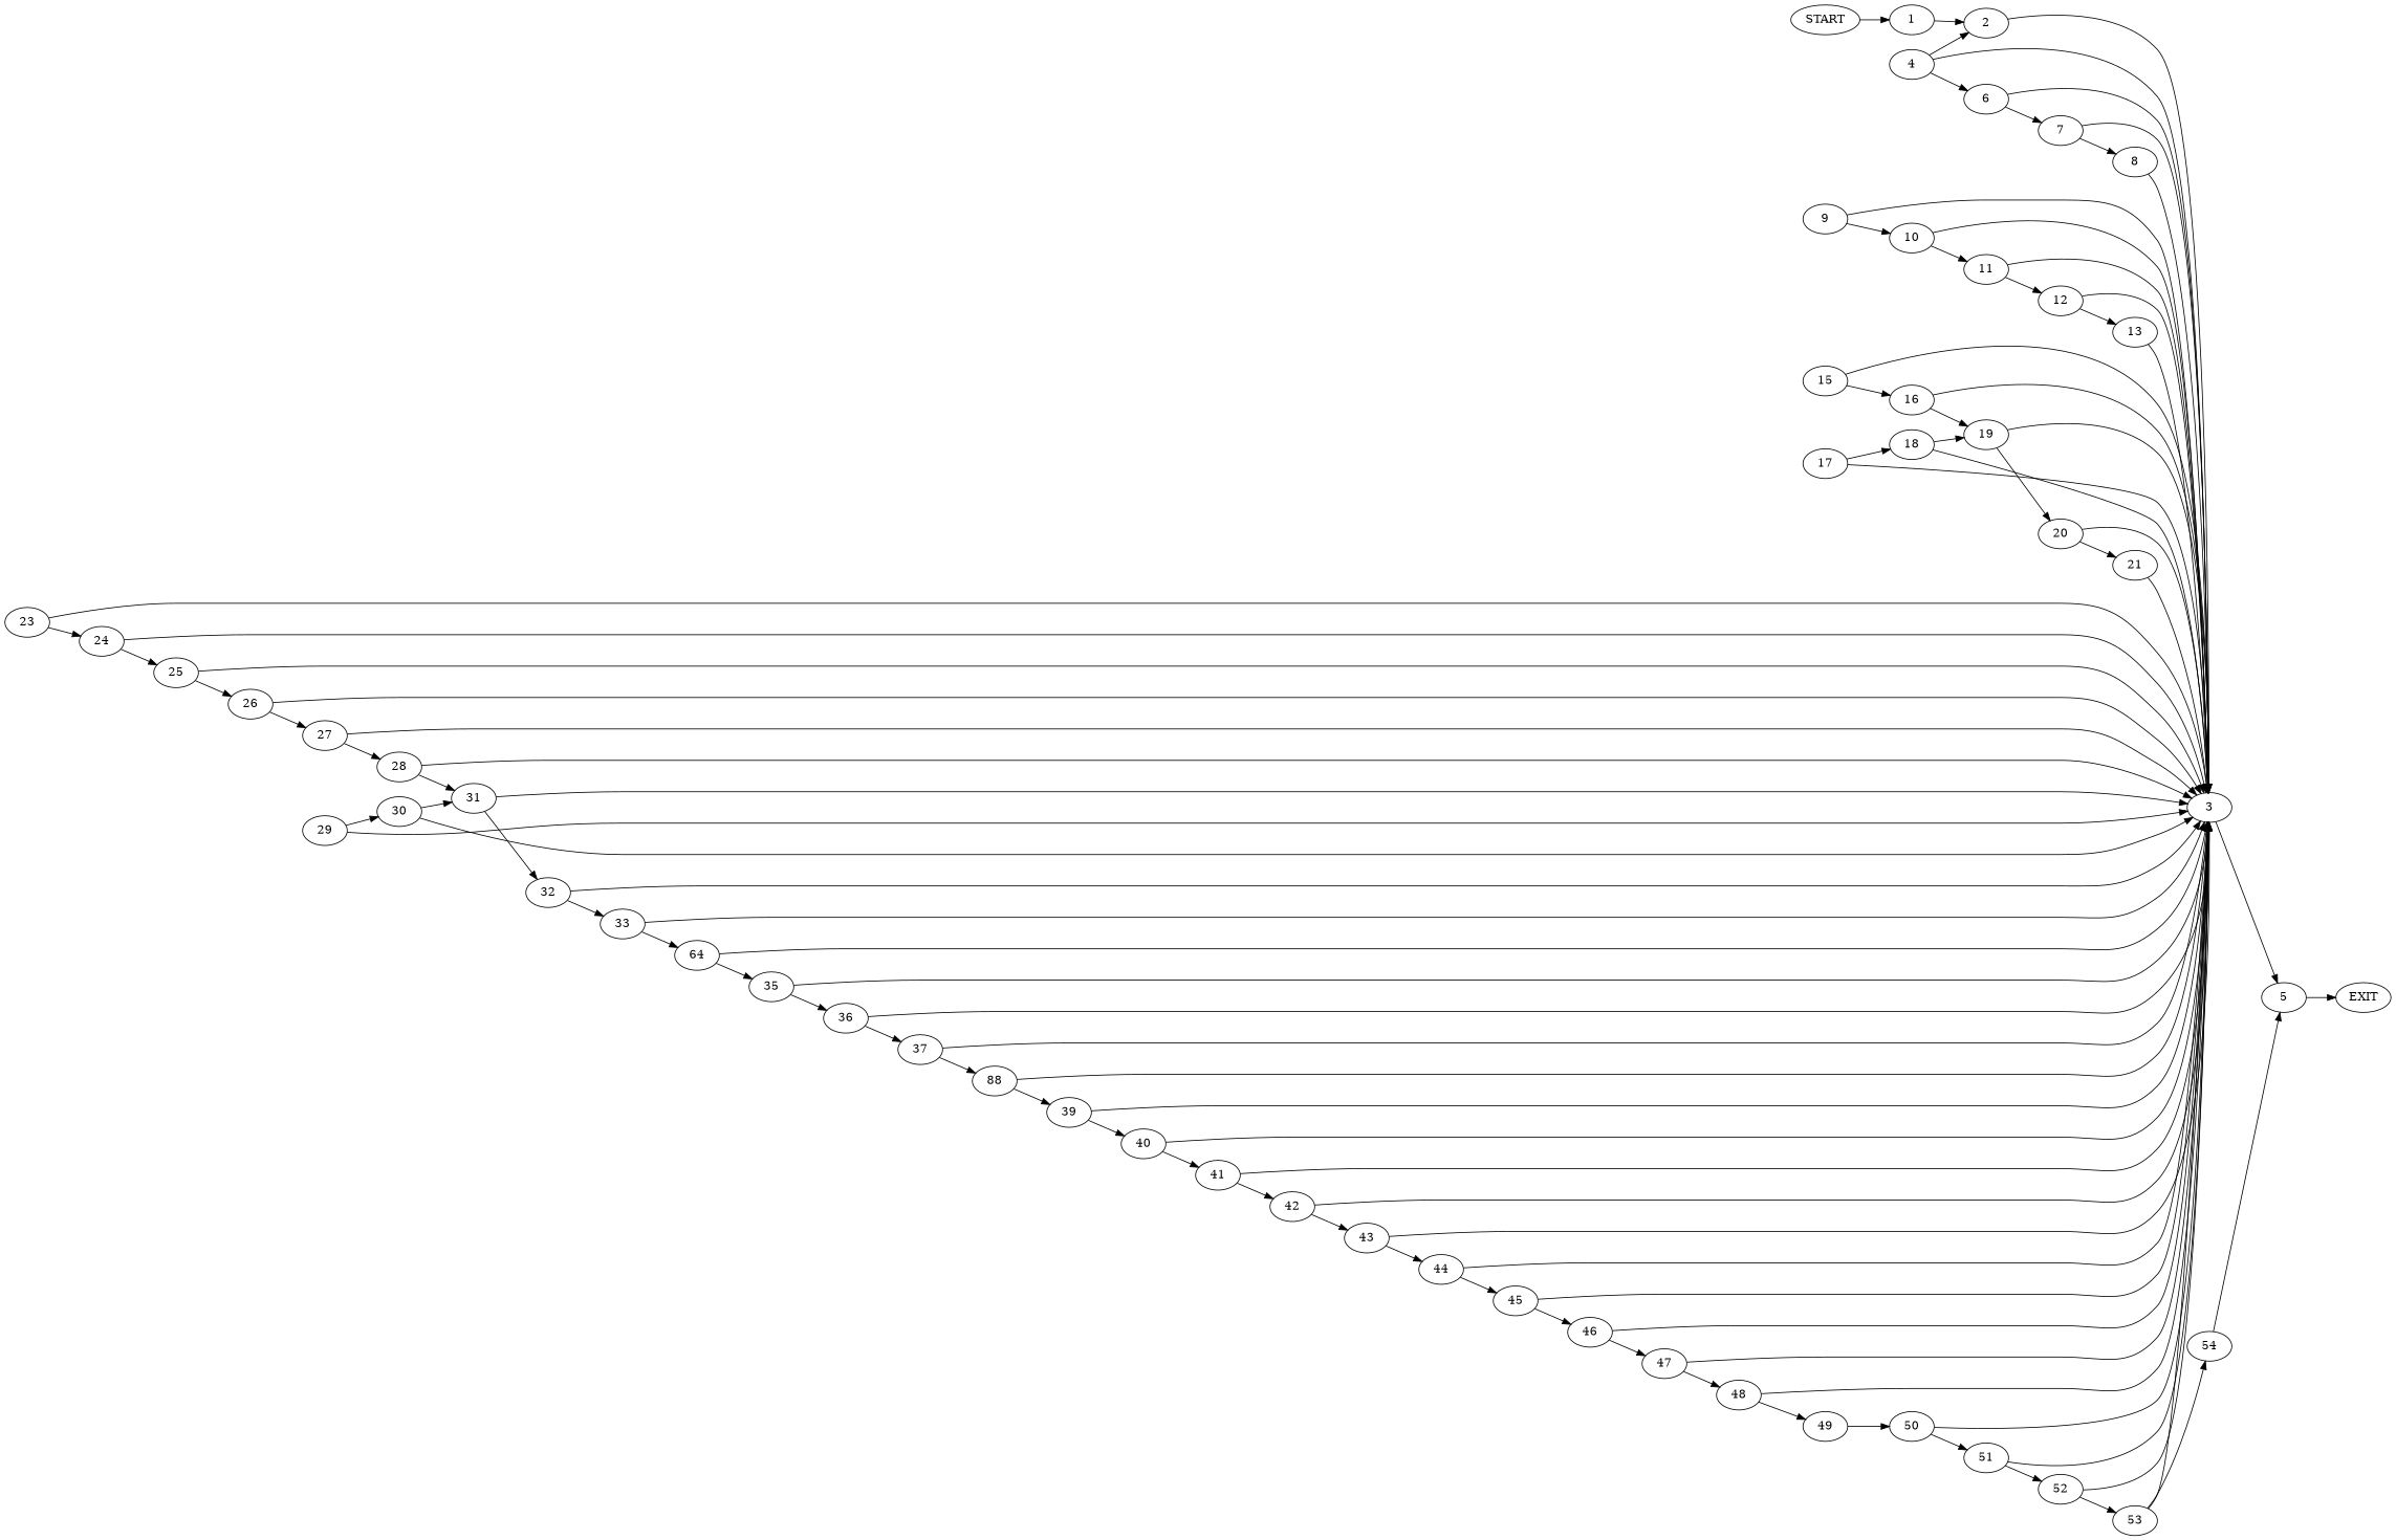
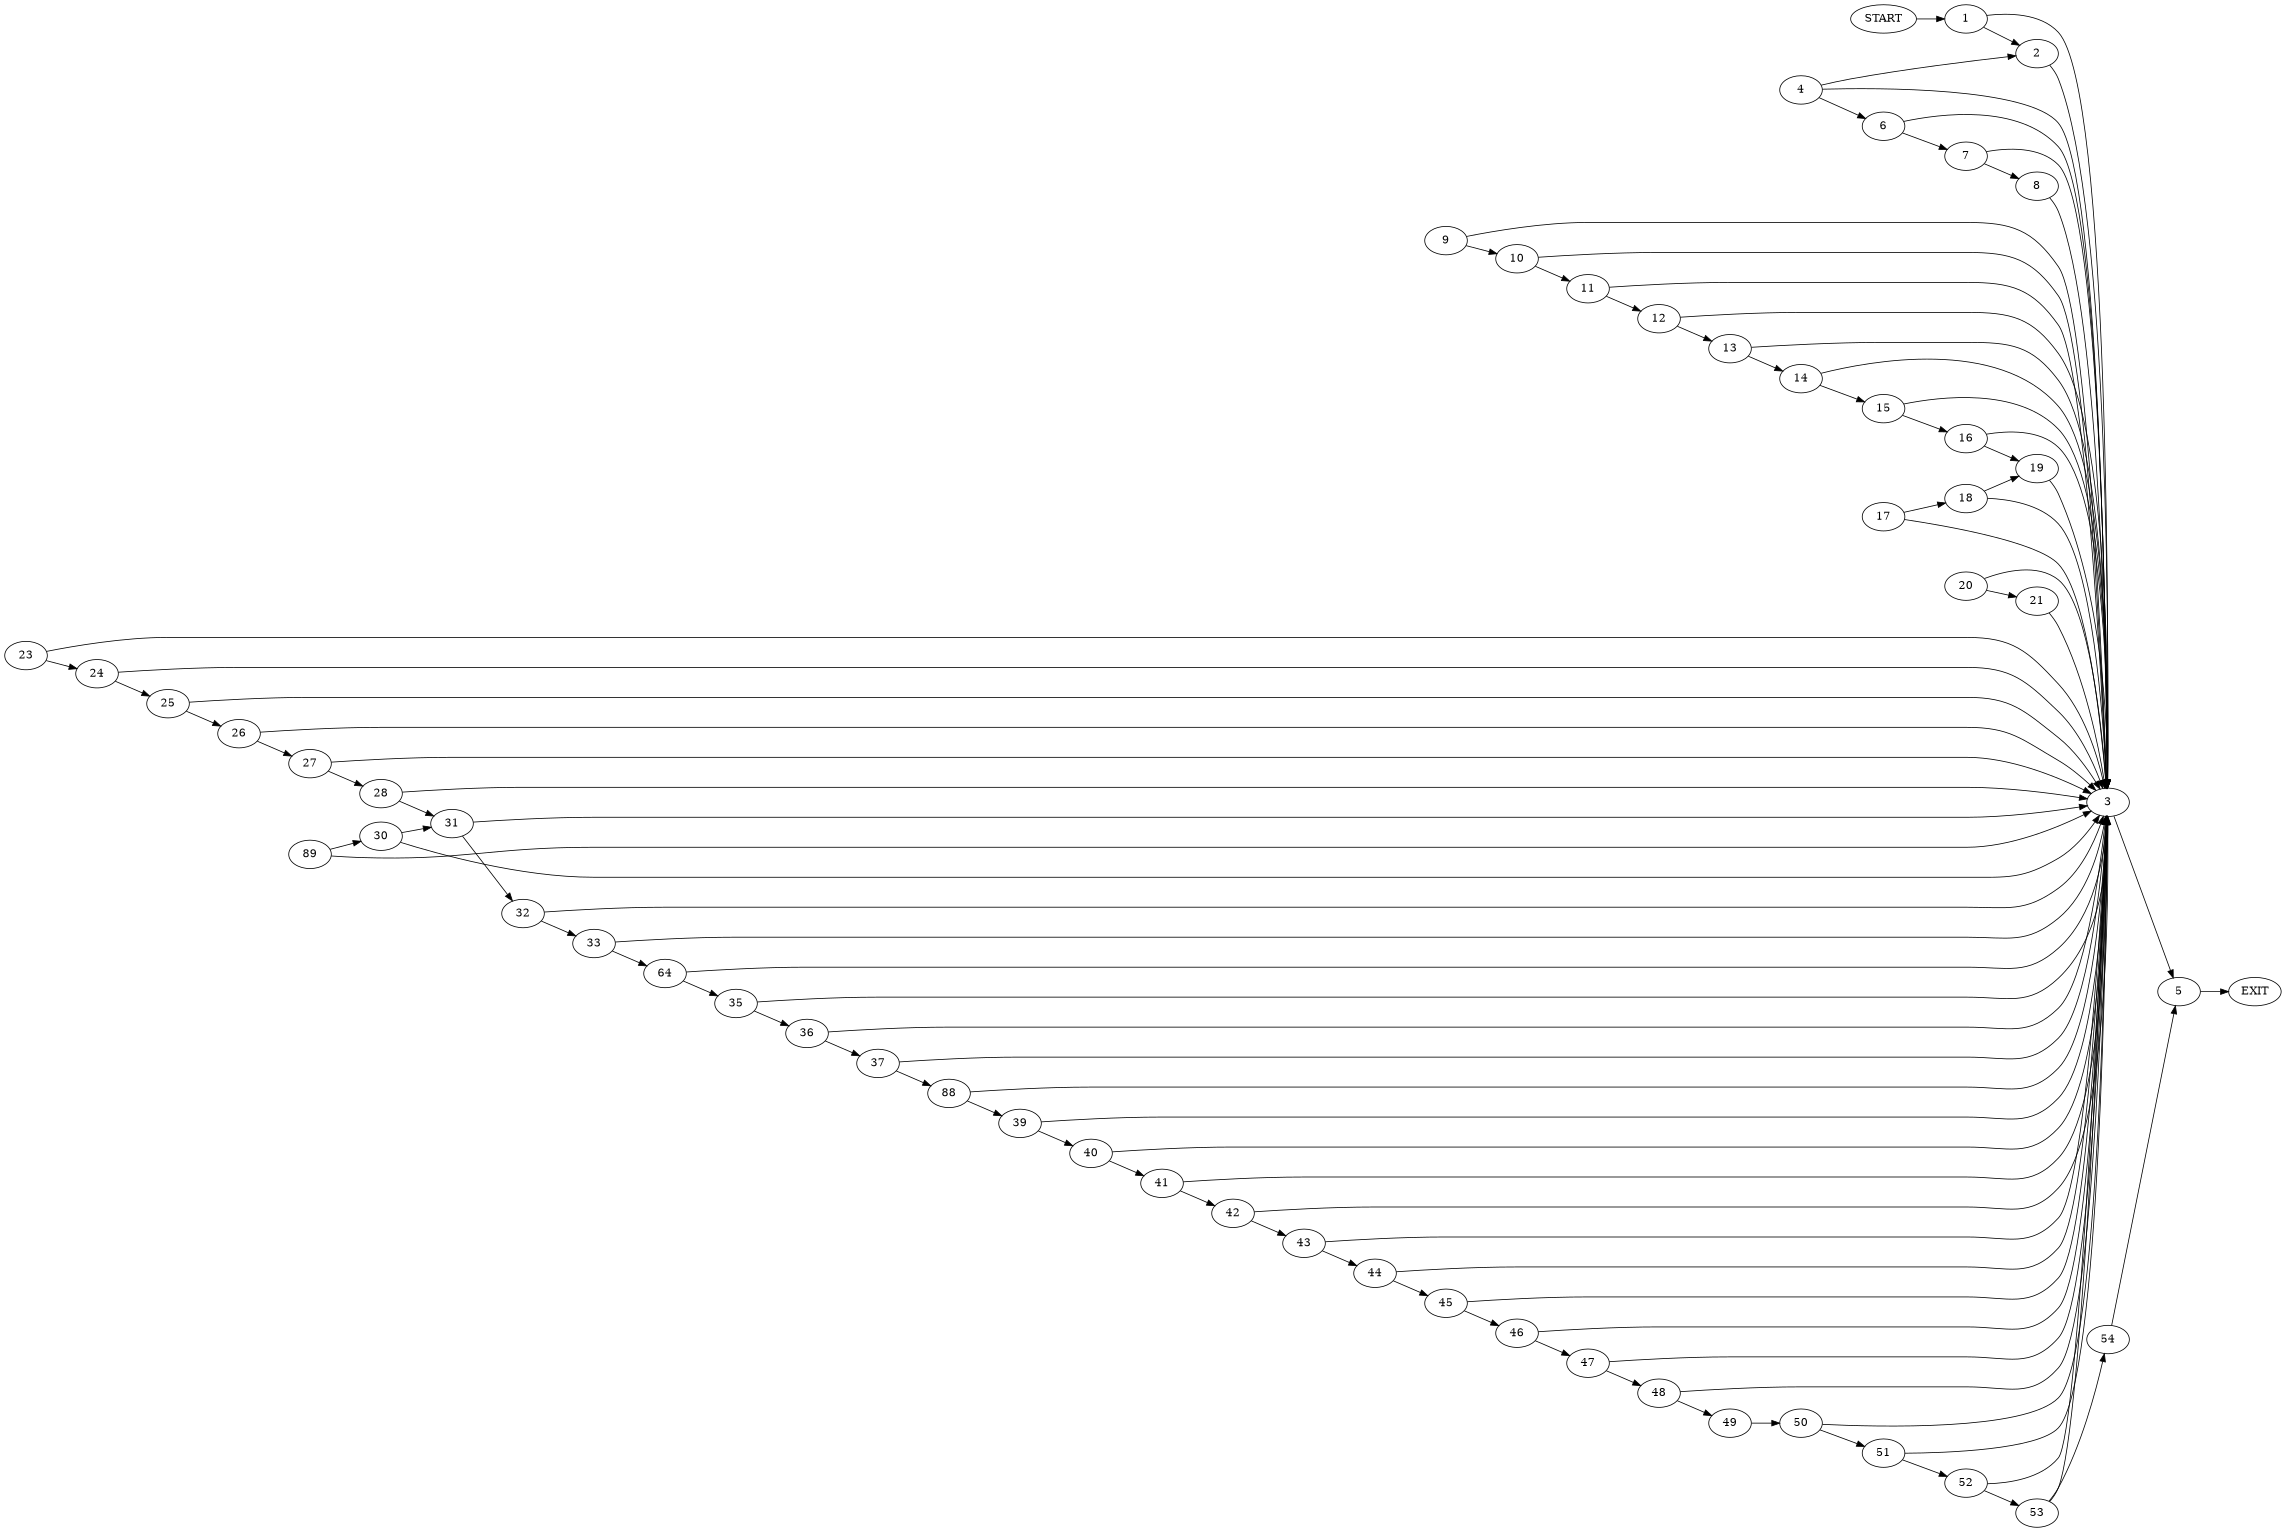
  digraph {
    rankdir=LR
    n1 [label=START]
    1
    2
    3
    n5 [label=EXIT]
    5
    4
    6
    7
    8
    9
    10
    11
    12
    13
+   14
    15
    16
    19
    17
    18
    20
    21
    23
    24
    25
    26
    27
    28
    31
-   29
+   29 [label=89]
    30
    32
    33
    n35 [label=64]
    35
    36
    37
    n39 [label=88]
    39
    40
    41
    42
    43
    44
    45
    46
    47
    48
    49
    50
    51
    52
    53
    54
    n1 -> 1
    1 -> 2
+   1 -> 3
    2 -> 3
    3 -> 5
    5 -> n5
    4 -> 2
    4 -> 3
    4 -> 6
    6 -> 3
    6 -> 7
    7 -> 3
    7 -> 8
    8 -> 3
    9 -> 3
    9 -> 10
    10 -> 3
    10 -> 11
    11 -> 3
    11 -> 12
    12 -> 3
    12 -> 13
    13 -> 3
+   13 -> 14
+   14 -> 3
+   14 -> 15
    15 -> 3
    15 -> 16
    16 -> 3
    16 -> 19
    19 -> 3
-   19 -> 20
    17 -> 3
    17 -> 18
    18 -> 3
    18 -> 19
    20 -> 3
    20 -> 21
    21 -> 3
    23 -> 3
    23 -> 24
    24 -> 3
    24 -> 25
    25 -> 3
    25 -> 26
    26 -> 3
    26 -> 27
    27 -> 3
    27 -> 28
    28 -> 3
    28 -> 31
    31 -> 3
    31 -> 32
    29 -> 3
    29 -> 30
    30 -> 3
    30 -> 31
    32 -> 3
    32 -> 33
    33 -> 3
    33 -> n35
    n35 -> 3
    n35 -> 35
    35 -> 3
    35 -> 36
    36 -> 3
    36 -> 37
    37 -> 3
    37 -> n39
    n39 -> 3
    n39 -> 39
    39 -> 3
    39 -> 40
    40 -> 3
    40 -> 41
    41 -> 3
    41 -> 42
    42 -> 3
    42 -> 43
    43 -> 3
    43 -> 44
    44 -> 3
    44 -> 45
    45 -> 3
    45 -> 46
    46 -> 3
    46 -> 47
    47 -> 3
    47 -> 48
    48 -> 3
    48 -> 49
    49 -> 50
    50 -> 3
    50 -> 51
    51 -> 3
    51 -> 52
    52 -> 3
    52 -> 53
    53 -> 3
    53 -> 54
    54 -> 5
  }
